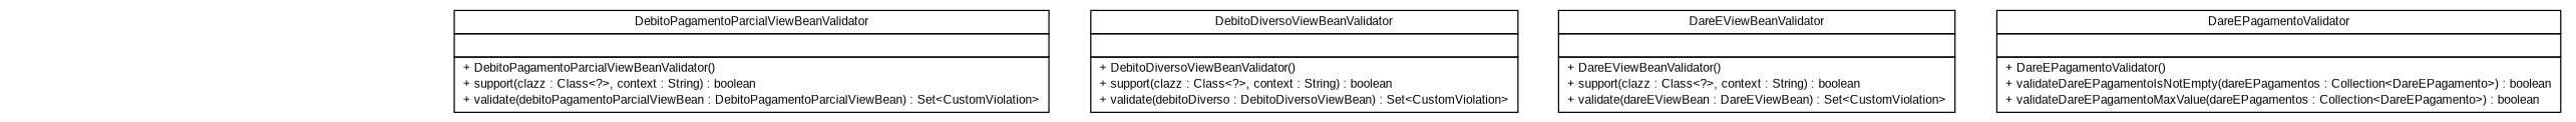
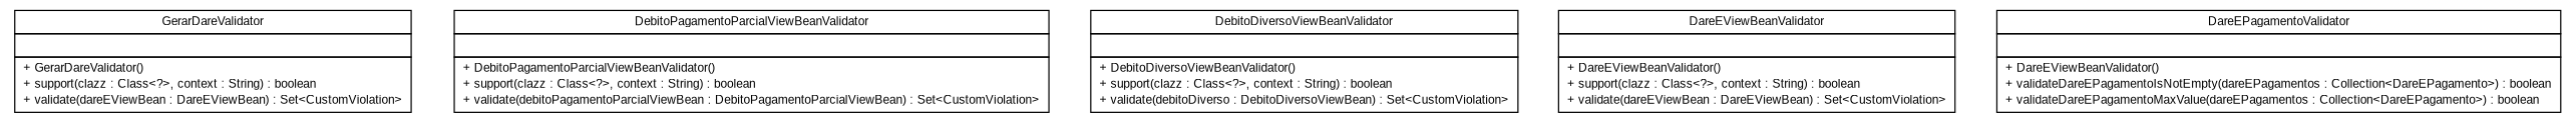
  digraph {
    nodesep=0.25
    ranksep=0.5
    node [fontcolor=black fontname=arial fontsize=10.0 shape=plaintext]
+   n1 [label=<<table title="br.gov.to.sefaz.arr.parametros.managedbean.viewbean.dare.validator.GerarDareValidator" border="0" cellborder="1" cellspacing="0" cellpadding="2" port="p" href="./GerarDareValidator.html"> 		<tr><td><table border="0" cellspacing="0" cellpadding="1"> <tr><td align="center" balign="center"> GerarDareValidator </td></tr> 		</table></td></tr> 		<tr><td><table border="0" cellspacing="0" cellpadding="1"> <tr><td align="left" balign="left">  </td></tr> 		</table></td></tr> 		<tr><td><table border="0" cellspacing="0" cellpadding="1"> <tr><td align="left" balign="left"> + GerarDareValidator() </td></tr> <tr><td align="left" balign="left"> + support(clazz : Class&lt;?&gt;, context : String) : boolean </td></tr> <tr><td align="left" balign="left"> + validate(dareEViewBean : DareEViewBean) : Set&lt;CustomViolation&gt; </td></tr> 		</table></td></tr> 		</table>>]
    n2 [label=<<table title="br.gov.to.sefaz.arr.parametros.managedbean.viewbean.dare.validator.DebitoPagamentoParcialViewBeanValidator" border="0" cellborder="1" cellspacing="0" cellpadding="2" port="p" href="./DebitoPagamentoParcialViewBeanValidator.html"> 		<tr><td><table border="0" cellspacing="0" cellpadding="1"> <tr><td align="center" balign="center"> DebitoPagamentoParcialViewBeanValidator </td></tr> 		</table></td></tr> 		<tr><td><table border="0" cellspacing="0" cellpadding="1"> <tr><td align="left" balign="left">  </td></tr> 		</table></td></tr> 		<tr><td><table border="0" cellspacing="0" cellpadding="1"> <tr><td align="left" balign="left"> + DebitoPagamentoParcialViewBeanValidator() </td></tr> <tr><td align="left" balign="left"> + support(clazz : Class&lt;?&gt;, context : String) : boolean </td></tr> <tr><td align="left" balign="left"> + validate(debitoPagamentoParcialViewBean : DebitoPagamentoParcialViewBean) : Set&lt;CustomViolation&gt; </td></tr> 		</table></td></tr> 		</table>>]
    n3 [label=<<table title="br.gov.to.sefaz.arr.parametros.managedbean.viewbean.dare.validator.DebitoDiversoViewBeanValidator" border="0" cellborder="1" cellspacing="0" cellpadding="2" port="p" href="./DebitoDiversoViewBeanValidator.html"> 		<tr><td><table border="0" cellspacing="0" cellpadding="1"> <tr><td align="center" balign="center"> DebitoDiversoViewBeanValidator </td></tr> 		</table></td></tr> 		<tr><td><table border="0" cellspacing="0" cellpadding="1"> <tr><td align="left" balign="left">  </td></tr> 		</table></td></tr> 		<tr><td><table border="0" cellspacing="0" cellpadding="1"> <tr><td align="left" balign="left"> + DebitoDiversoViewBeanValidator() </td></tr> <tr><td align="left" balign="left"> + support(clazz : Class&lt;?&gt;, context : String) : boolean </td></tr> <tr><td align="left" balign="left"> + validate(debitoDiverso : DebitoDiversoViewBean) : Set&lt;CustomViolation&gt; </td></tr> 		</table></td></tr> 		</table>>]
    n4 [label=<<table title="br.gov.to.sefaz.arr.parametros.managedbean.viewbean.dare.validator.DareEViewBeanValidator" border="0" cellborder="1" cellspacing="0" cellpadding="2" port="p" href="./DareEViewBeanValidator.html"> 		<tr><td><table border="0" cellspacing="0" cellpadding="1"> <tr><td align="center" balign="center"> DareEViewBeanValidator </td></tr> 		</table></td></tr> 		<tr><td><table border="0" cellspacing="0" cellpadding="1"> <tr><td align="left" balign="left">  </td></tr> 		</table></td></tr> 		<tr><td><table border="0" cellspacing="0" cellpadding="1"> <tr><td align="left" balign="left"> + DareEViewBeanValidator() </td></tr> <tr><td align="left" balign="left"> + support(clazz : Class&lt;?&gt;, context : String) : boolean </td></tr> <tr><td align="left" balign="left"> + validate(dareEViewBean : DareEViewBean) : Set&lt;CustomViolation&gt; </td></tr> 		</table></td></tr> 		</table>>]
-   n5 [label=<<table title="br.gov.to.sefaz.arr.parametros.managedbean.viewbean.dare.validator.DareEPagamentoValidator" border="0" cellborder="1" cellspacing="0" cellpadding="2" port="p" href="./DareEPagamentoValidator.html"> 		<tr><td><table border="0" cellspacing="0" cellpadding="1"> <tr><td align="center" balign="center"> DareEPagamentoValidator </td></tr> 		</table></td></tr> 		<tr><td><table border="0" cellspacing="0" cellpadding="1"> <tr><td align="left" balign="left">  </td></tr> 		</table></td></tr> 		<tr><td><table border="0" cellspacing="0" cellpadding="1"> <tr><td align="left" balign="left"> + DareEPagamentoValidator() </td></tr> <tr><td align="left" balign="left"> + validateDareEPagamentoIsNotEmpty(dareEPagamentos : Collection&lt;DareEPagamento&gt;) : boolean </td></tr> <tr><td align="left" balign="left"> + validateDareEPagamentoMaxValue(dareEPagamentos : Collection&lt;DareEPagamento&gt;) : boolean </td></tr> 		</table></td></tr> 		</table>>]
+   n5 [label=<<table title="br.gov.to.sefaz.arr.parametros.managedbean.viewbean.dare.validator.DareEPagamentoValidator" border="0" cellborder="1" cellspacing="0" cellpadding="2" port="p" href="./DareEPagamentoValidator.html"> 		<tr><td><table border="0" cellspacing="0" cellpadding="1"> <tr><td align="center" balign="center"> DareEPagamentoValidator </td></tr> 		</table></td></tr> 		<tr><td><table border="0" cellspacing="0" cellpadding="1"> <tr><td align="left" balign="left">  </td></tr> 		</table></td></tr> 		<tr><td><table border="0" cellspacing="0" cellpadding="1"> <tr><td align="left" balign="left"> + DareEViewBeanValidator() </td></tr> <tr><td align="left" balign="left"> + validateDareEPagamentoIsNotEmpty(dareEPagamentos : Collection&lt;DareEPagamento&gt;) : boolean </td></tr> <tr><td align="left" balign="left"> + validateDareEPagamentoMaxValue(dareEPagamentos : Collection&lt;DareEPagamento&gt;) : boolean </td></tr> 		</table></td></tr> 		</table>>]
  }
